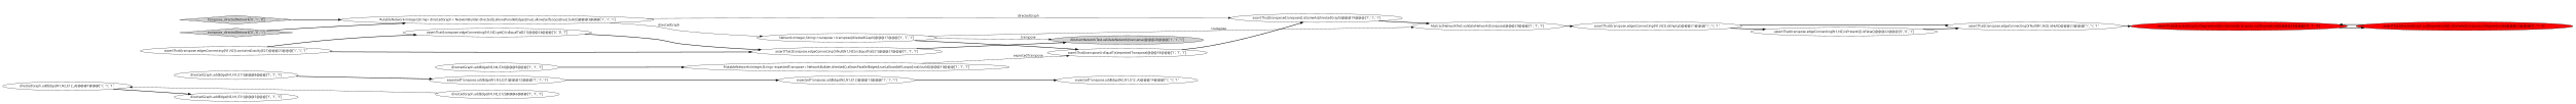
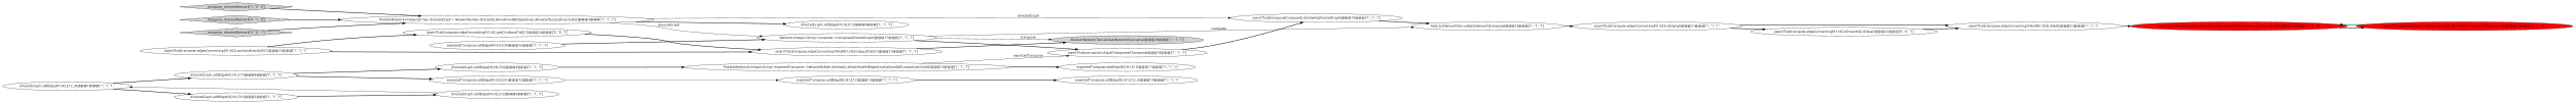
  digraph {
    fontname=Ubuntu
    rankdir=LR
    node [fillcolor=white fontname=Ubuntu shape=ellipse style=filled]
    edge [fontname=Ubuntu style=bold]
+   n1 [label="expectedTranspose.addEdge(N4,N3,E34)@@@16@@@['1', '1', '1']"]
    n2 [label="Network<Integer,String> transpose = transpose(directedGraph)@@@17@@@['1', '1', '1']"]
    n3 [label="assertThat(transpose).isEqualTo(expectedTranspose)@@@18@@@['1', '1', '1']"]
    n4 [label="AbstractNetworkTest.validateNetwork(transpose)@@@20@@@['1', '1', '1']"]
    n5 [fillcolor=lightgray label="AbstractNetworkTest.validateNetwork(transpose)@@@28@@@['1', '1', '1']"]
    n6 [fillcolor=lightgray label="transpose_directedNetwork['0', '1', '0']" shape=diamond]
    n7 [label="MutableNetwork<Integer,String> directedGraph = NetworkBuilder.directed().allowsParallelEdges(true).allowsSelfLoops(true).build()@@@3@@@['1', '1', '1']"]
+   n8 [label="directedGraph.addEdge(N1,N3,E13)@@@4@@@['1', '1', '1']"]
    n9 [label="assertThat(transpose(transpose)).isSameAs(directedGraph)@@@19@@@['1', '1', '1']"]
    n10 [label="expectedTranspose.addEdge(N2,N1,E12_A)@@@14@@@['1', '1', '1']"]
    n11 [label="directedGraph.addEdge(N1,N2,E12)@@@6@@@['1', '1', '1']"]
    n12 [label="directedGraph.addEdge(N1,N2,E12_A)@@@7@@@['1', '1', '1']"]
    n13 [label="directedGraph.addEdge(N1,N1,E11)@@@8@@@['1', '1', '1']"]
    n14 [label="directedGraph.addEdge(N3,N1,E31)@@@5@@@['1', '1', '1']"]
    n15 [label="directedGraph.addEdge(N3,N4,E34)@@@9@@@['1', '1', '1']"]
    n16 [label="expectedTranspose.addEdge(N1,N3,E31)@@@12@@@['1', '1', '1']"]
    n17 [label="MutableNetwork<Integer,String> expectedTranspose = NetworkBuilder.directed().allowsParallelEdges(true).allowsSelfLoops(true).build()@@@10@@@['1', '1', '1']"]
    n18 [label="assertThat(transpose.edgesConnecting(N1,N2)).isEmpty()@@@21@@@['1', '1', '1']"]
    n19 [label="assertThat(transpose.edgesConnecting(N1,N2)).containsExactly(E21)@@@25@@@['1', '1', '1']"]
    n20 [label="assertThat(transpose.edgeConnectingOrNull(N1,N2)).isEqualTo(E21)@@@27@@@['1', '1', '1']"]
    n21 [label="assertThat(transpose.edgeConnecting(N1,N2).get()).isEqualTo(E21)@@@26@@@['0', '0', '1']"]
+   n22 [label="expectedTranspose.addEdge(N3,N1,E13)@@@11@@@['1', '1', '1']"]
    n23 [fillcolor=red label="assertThat(directedGraph.inDegree(node)).isSameAs(transpose.outDegree(node))@@@24@@@['0', '1', '0']"]
    n24 [fillcolor=red label="assertThat(directedGraph.outDegree(node)).isSameAs(transpose.inDegree(node))@@@25@@@['0', '1', '0']"]
    n25 [fillcolor=lightgray label="transpose_directedNetwork['0', '0', '1']" shape=diamond]
    n26 [label="assertThat(transpose.edgeConnectingOrNull(N1,N2)).isNull()@@@23@@@['1', '1', '1']"]
    n27 [label="assertThat(transpose.edgeConnecting(N1,N2).isPresent()).isFalse()@@@22@@@['0', '0', '1']"]
+   n28 [fillcolor=lightgray label="transpose_directedNetwork['1', '0', '0']" shape=diamond]
    n29 [label="expectedTranspose.addEdge(N2,N1,E12)@@@13@@@['1', '1', '1']"]
+   n1 -> n2
    n2 -> n3
    n2 -> n4 [label=transpose style=solid]
    n2 -> n5 [label=transpose style=solid]
    n3 -> n9
    n4 -> n18
    n6 -> n7
    n7 -> n2 [label=directedGraph style=solid]
+   n7 -> n8
    n7 -> n9 [label=directedGraph style=solid]
    n9 -> n4
    n11 -> n12 [style=solid]
+   n12 -> n13
    n12 -> n14
+   n13 -> n15
    n13 -> n16
+   n14 -> n11
    n15 -> n17
-   n16 -> n29
+   n16 -> n29 [style=solid]
    n17 -> n3 [label=expectedTranspose style=solid]
+   n17 -> n22
    n18 -> n26
    n18 -> n27
    n19 -> n20
    n19 -> n21
    n20 -> n5
    n21 -> n20
    n23 -> n24
    n24 -> n23
    n25 -> n7
    n26 -> n23
    n27 -> n26
+   n28 -> n7
    n29 -> n10
  }
